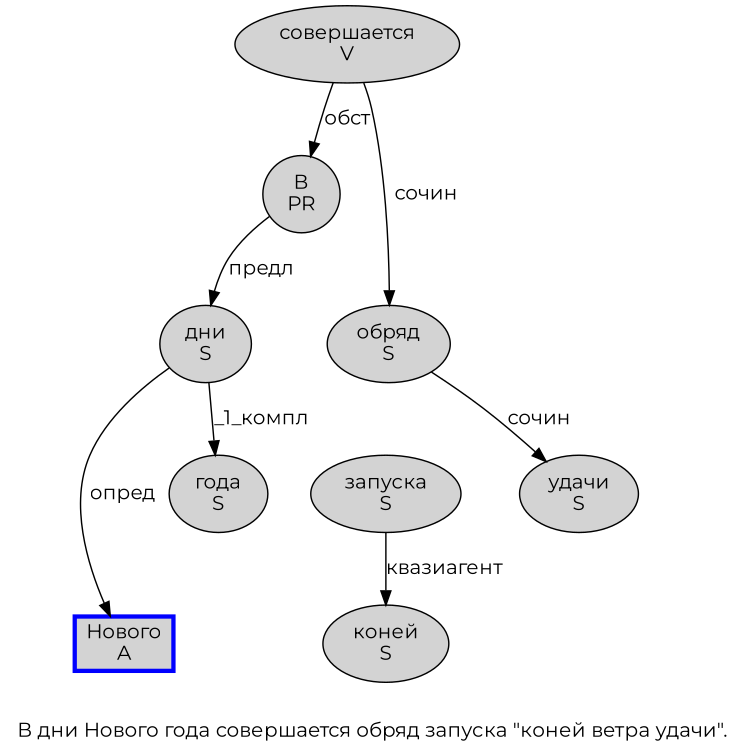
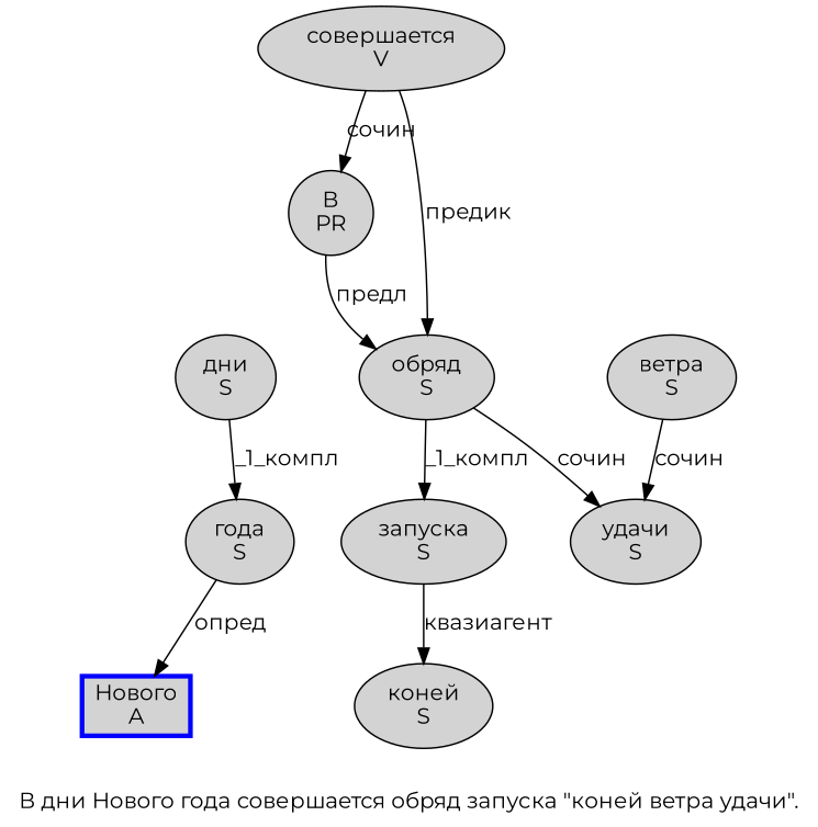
  digraph {
    fontname=Montserrat
    label="В дни Нового года совершается обряд запуска \"коней ветра удачи\"."
    node [fillcolor=lightgray fontname=Montserrat penwidth=1 shape=ellipse style=filled]
    edge [fontname=Montserrat]
    n1 [label="В\nPR"]
    n2 [label="дни\nS"]
    n3 [label="года\nS"]
    n4 [color=blue label="Нового\nA" penwidth=3 shape=box]
    n5 [label="совершается\nV"]
    n6 [label="обряд\nS"]
    n7 [label="запуска\nS"]
    n8 [label="удачи\nS"]
    n9 [label="коней\nS"]
-   n1 -> n2 [label="предл"]
+   n10 [label="ветра\nS"]
+   n1 -> n6 [label="предл"]
    n2 -> n3 [label="_1_компл"]
-   n2 -> n4 [label="опред"]
-   n5 -> n1 [label="обст"]
-   n5 -> n6 [label="сочин"]
+   n3 -> n4 [label="опред"]
+   n5 -> n1 [label="сочин"]
+   n5 -> n6 [label="предик"]
+   n6 -> n7 [label="_1_компл"]
    n6 -> n8 [label="сочин"]
    n7 -> n9 [label="квазиагент"]
+   n10 -> n8 [label="сочин"]
  }
